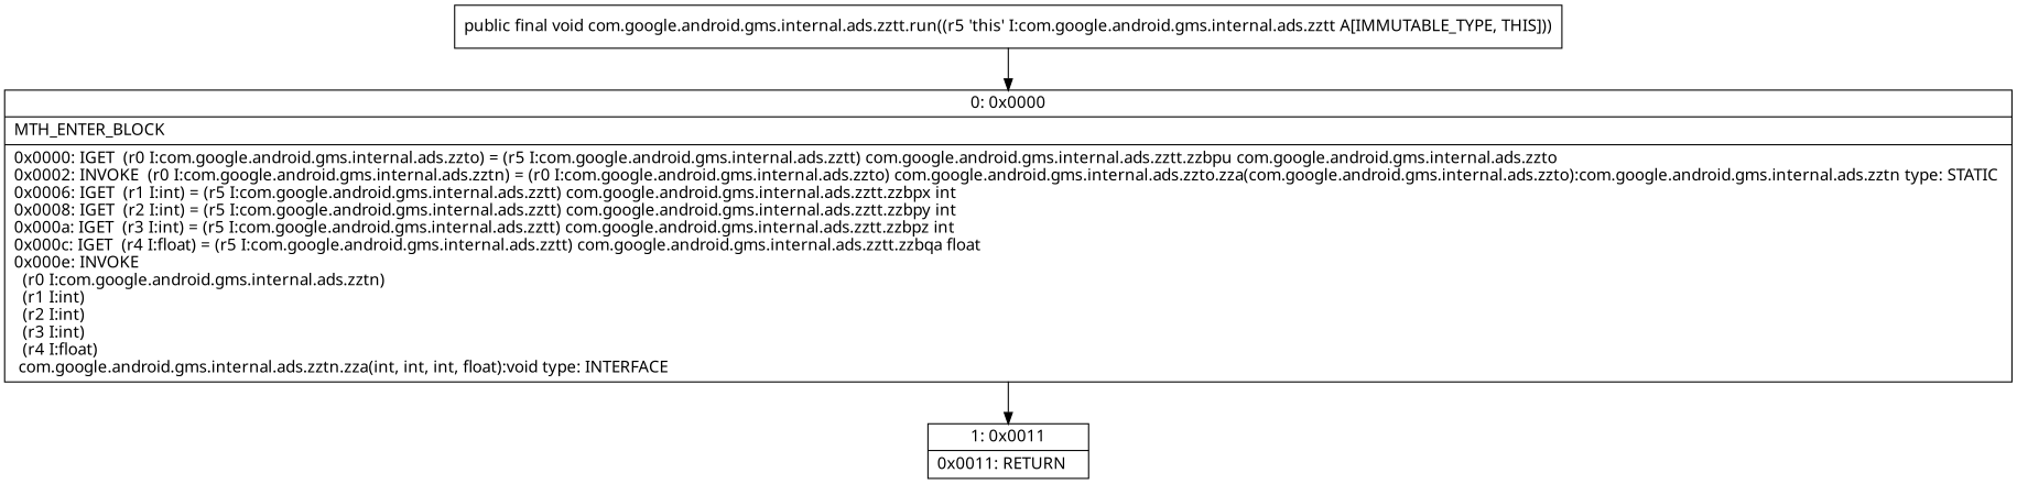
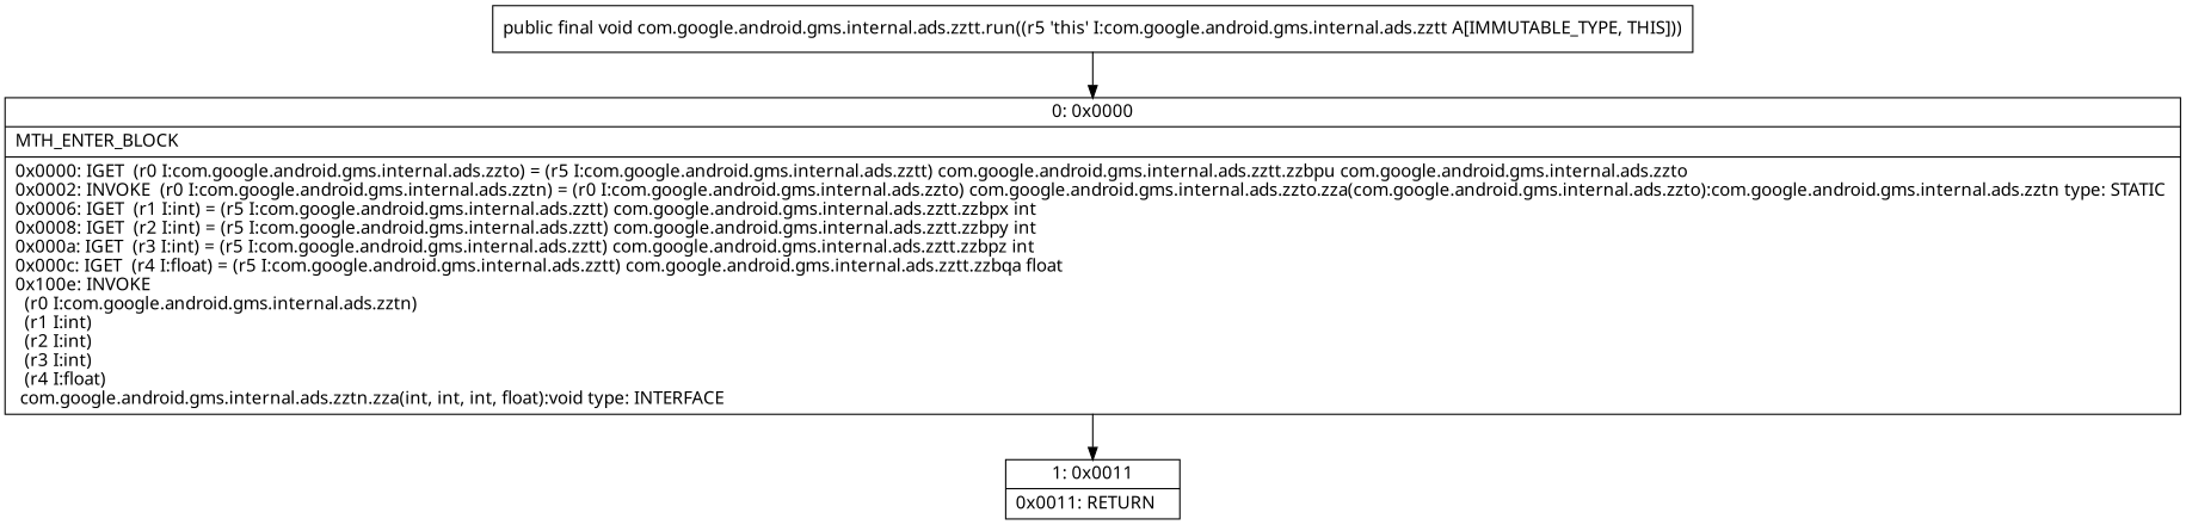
  digraph {
    fontname="Noto Sans"
    node [shape=record fontname="Noto Sans"]
    edge [fontname="Noto Sans"]
-   n1 [label="{0\:\ 0x0000|MTH_ENTER_BLOCK\l|0x0000: IGET  (r0 I:com.google.android.gms.internal.ads.zzto) = (r5 I:com.google.android.gms.internal.ads.zztt) com.google.android.gms.internal.ads.zztt.zzbpu com.google.android.gms.internal.ads.zzto \l0x0002: INVOKE  (r0 I:com.google.android.gms.internal.ads.zztn) = (r0 I:com.google.android.gms.internal.ads.zzto) com.google.android.gms.internal.ads.zzto.zza(com.google.android.gms.internal.ads.zzto):com.google.android.gms.internal.ads.zztn type: STATIC \l0x0006: IGET  (r1 I:int) = (r5 I:com.google.android.gms.internal.ads.zztt) com.google.android.gms.internal.ads.zztt.zzbpx int \l0x0008: IGET  (r2 I:int) = (r5 I:com.google.android.gms.internal.ads.zztt) com.google.android.gms.internal.ads.zztt.zzbpy int \l0x000a: IGET  (r3 I:int) = (r5 I:com.google.android.gms.internal.ads.zztt) com.google.android.gms.internal.ads.zztt.zzbpz int \l0x000c: IGET  (r4 I:float) = (r5 I:com.google.android.gms.internal.ads.zztt) com.google.android.gms.internal.ads.zztt.zzbqa float \l0x000e: INVOKE  \l  (r0 I:com.google.android.gms.internal.ads.zztn)\l  (r1 I:int)\l  (r2 I:int)\l  (r3 I:int)\l  (r4 I:float)\l com.google.android.gms.internal.ads.zztn.zza(int, int, int, float):void type: INTERFACE \l}"]
+   n1 [label="{0\:\ 0x0000|MTH_ENTER_BLOCK\l|0x0000: IGET  (r0 I:com.google.android.gms.internal.ads.zzto) = (r5 I:com.google.android.gms.internal.ads.zztt) com.google.android.gms.internal.ads.zztt.zzbpu com.google.android.gms.internal.ads.zzto \l0x0002: INVOKE  (r0 I:com.google.android.gms.internal.ads.zztn) = (r0 I:com.google.android.gms.internal.ads.zzto) com.google.android.gms.internal.ads.zzto.zza(com.google.android.gms.internal.ads.zzto):com.google.android.gms.internal.ads.zztn type: STATIC \l0x0006: IGET  (r1 I:int) = (r5 I:com.google.android.gms.internal.ads.zztt) com.google.android.gms.internal.ads.zztt.zzbpx int \l0x0008: IGET  (r2 I:int) = (r5 I:com.google.android.gms.internal.ads.zztt) com.google.android.gms.internal.ads.zztt.zzbpy int \l0x000a: IGET  (r3 I:int) = (r5 I:com.google.android.gms.internal.ads.zztt) com.google.android.gms.internal.ads.zztt.zzbpz int \l0x000c: IGET  (r4 I:float) = (r5 I:com.google.android.gms.internal.ads.zztt) com.google.android.gms.internal.ads.zztt.zzbqa float \l0x100e: INVOKE  \l  (r0 I:com.google.android.gms.internal.ads.zztn)\l  (r1 I:int)\l  (r2 I:int)\l  (r3 I:int)\l  (r4 I:float)\l com.google.android.gms.internal.ads.zztn.zza(int, int, int, float):void type: INTERFACE \l}"]
    n2 [label="{1\:\ 0x0011|0x0011: RETURN   \l}"]
    n3 [label="{public final void com.google.android.gms.internal.ads.zztt.run((r5 'this' I:com.google.android.gms.internal.ads.zztt A[IMMUTABLE_TYPE, THIS])) }"]
    n1 -> n2
    n3 -> n1
  }
